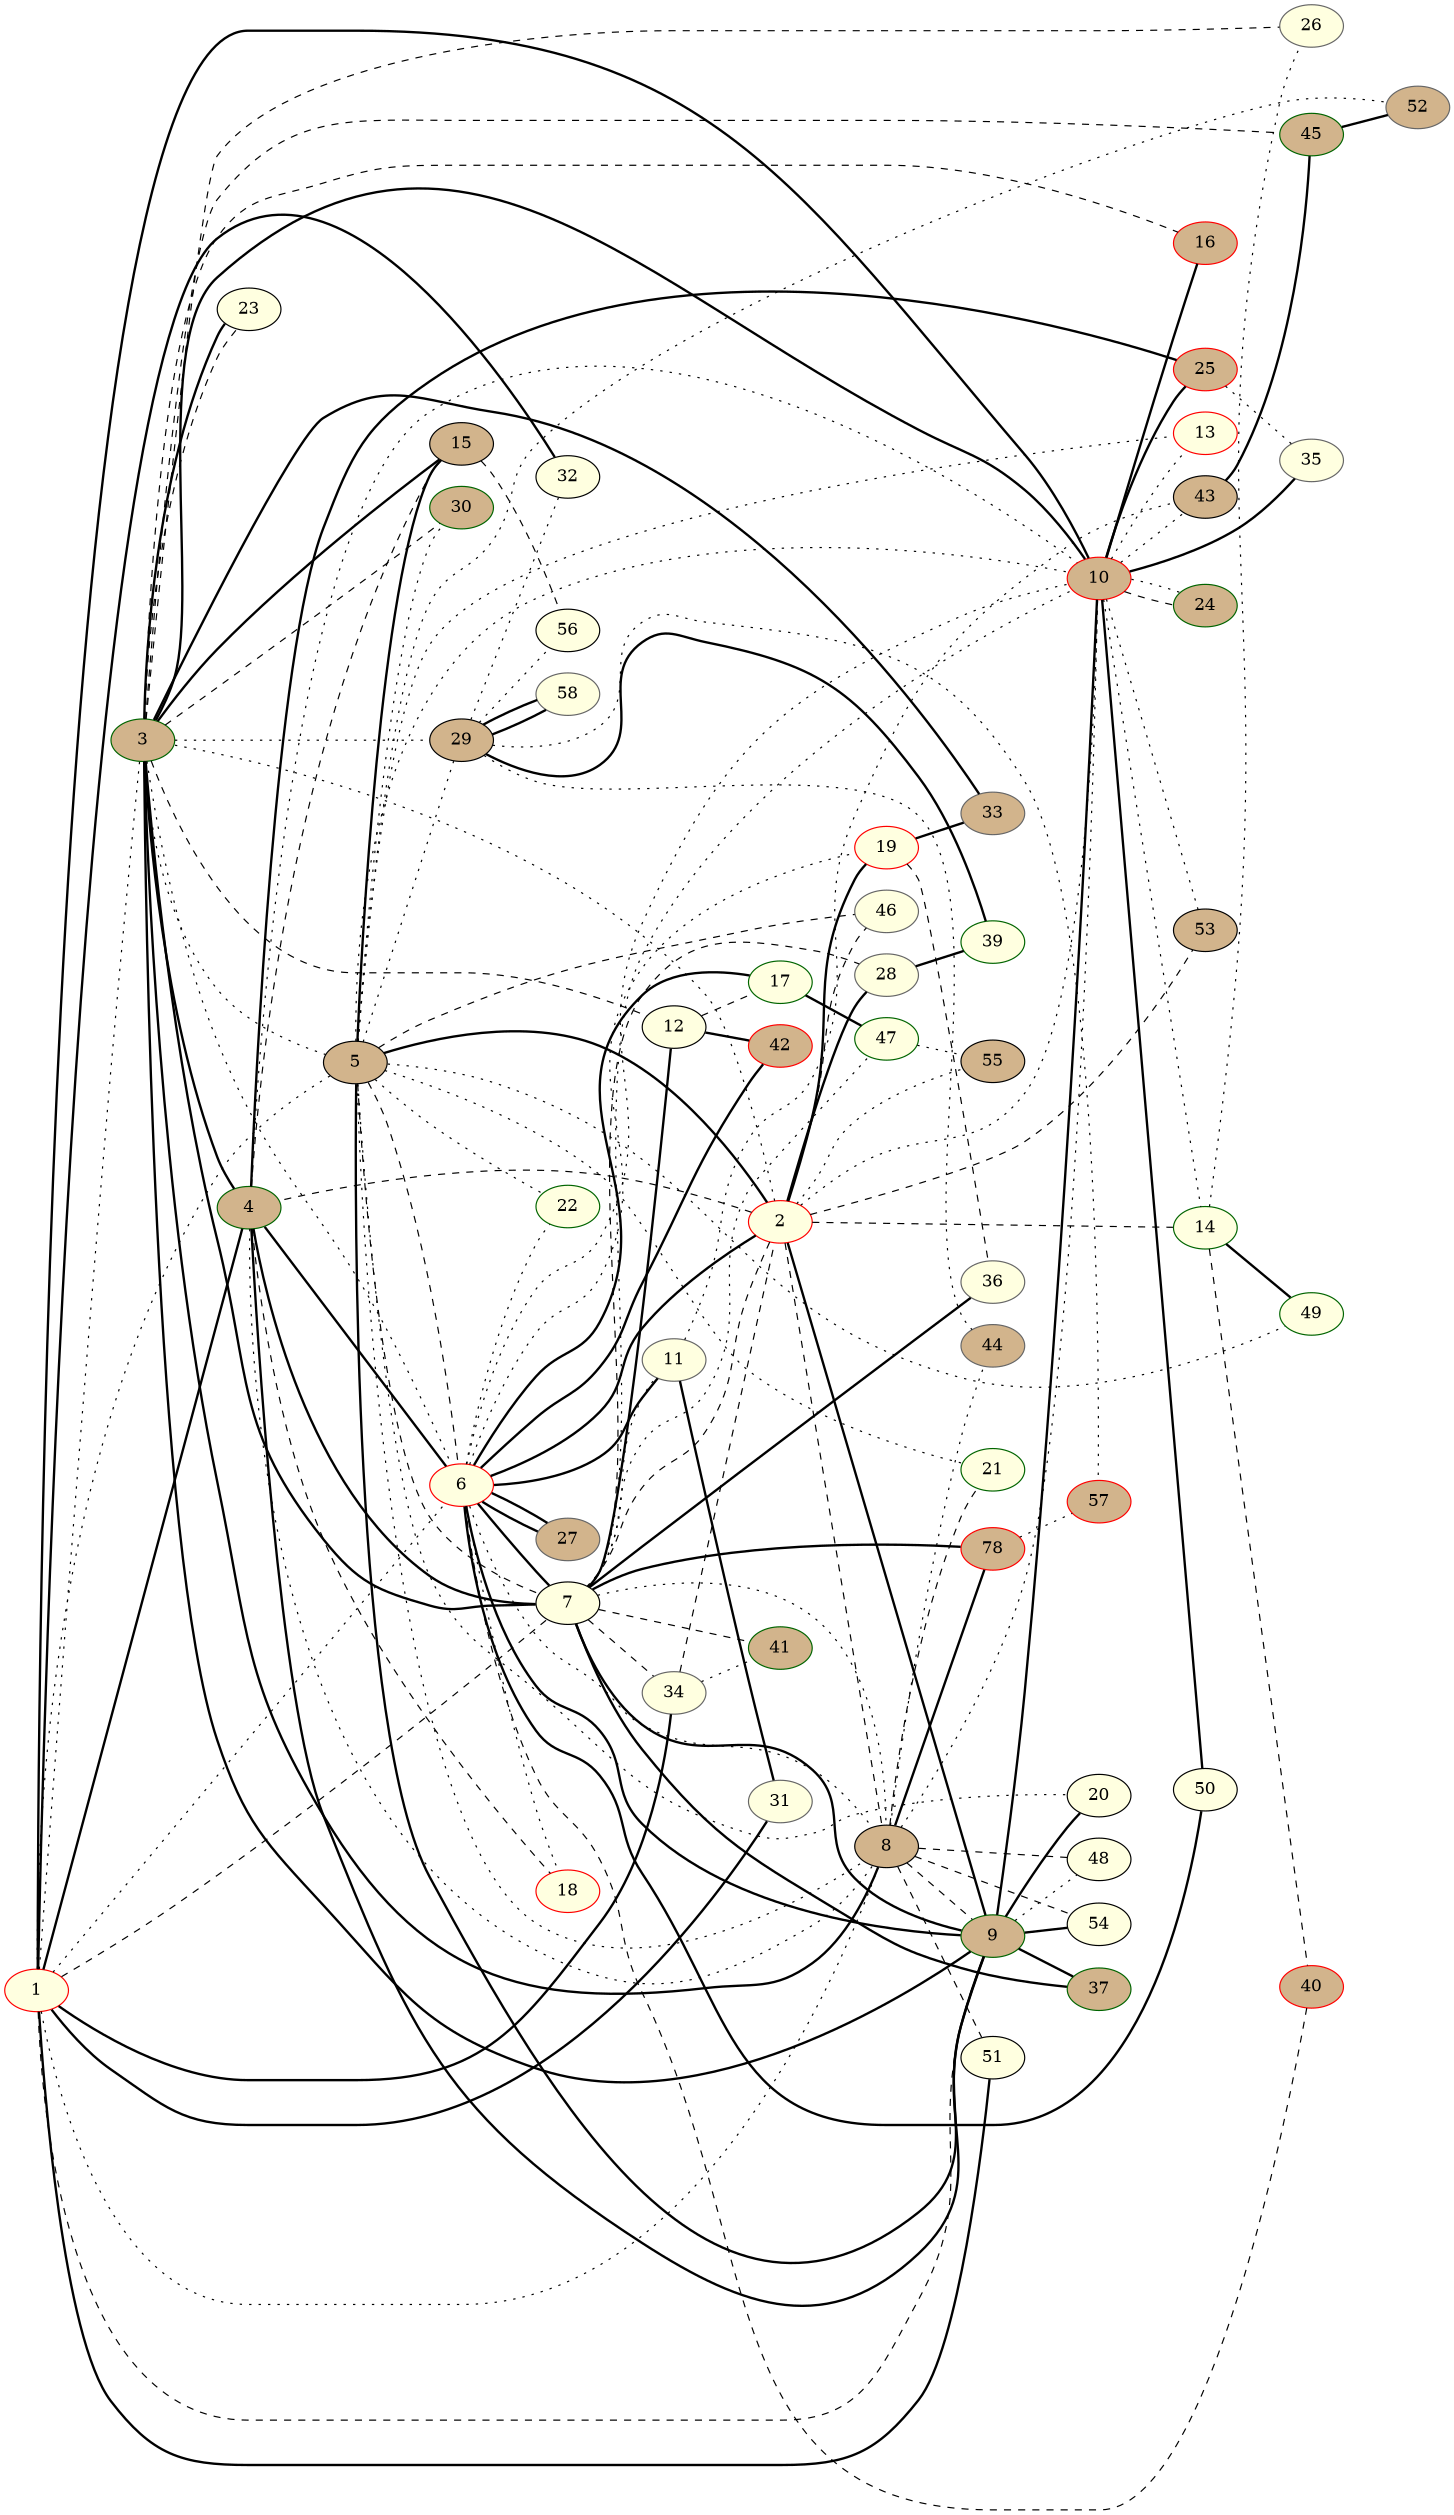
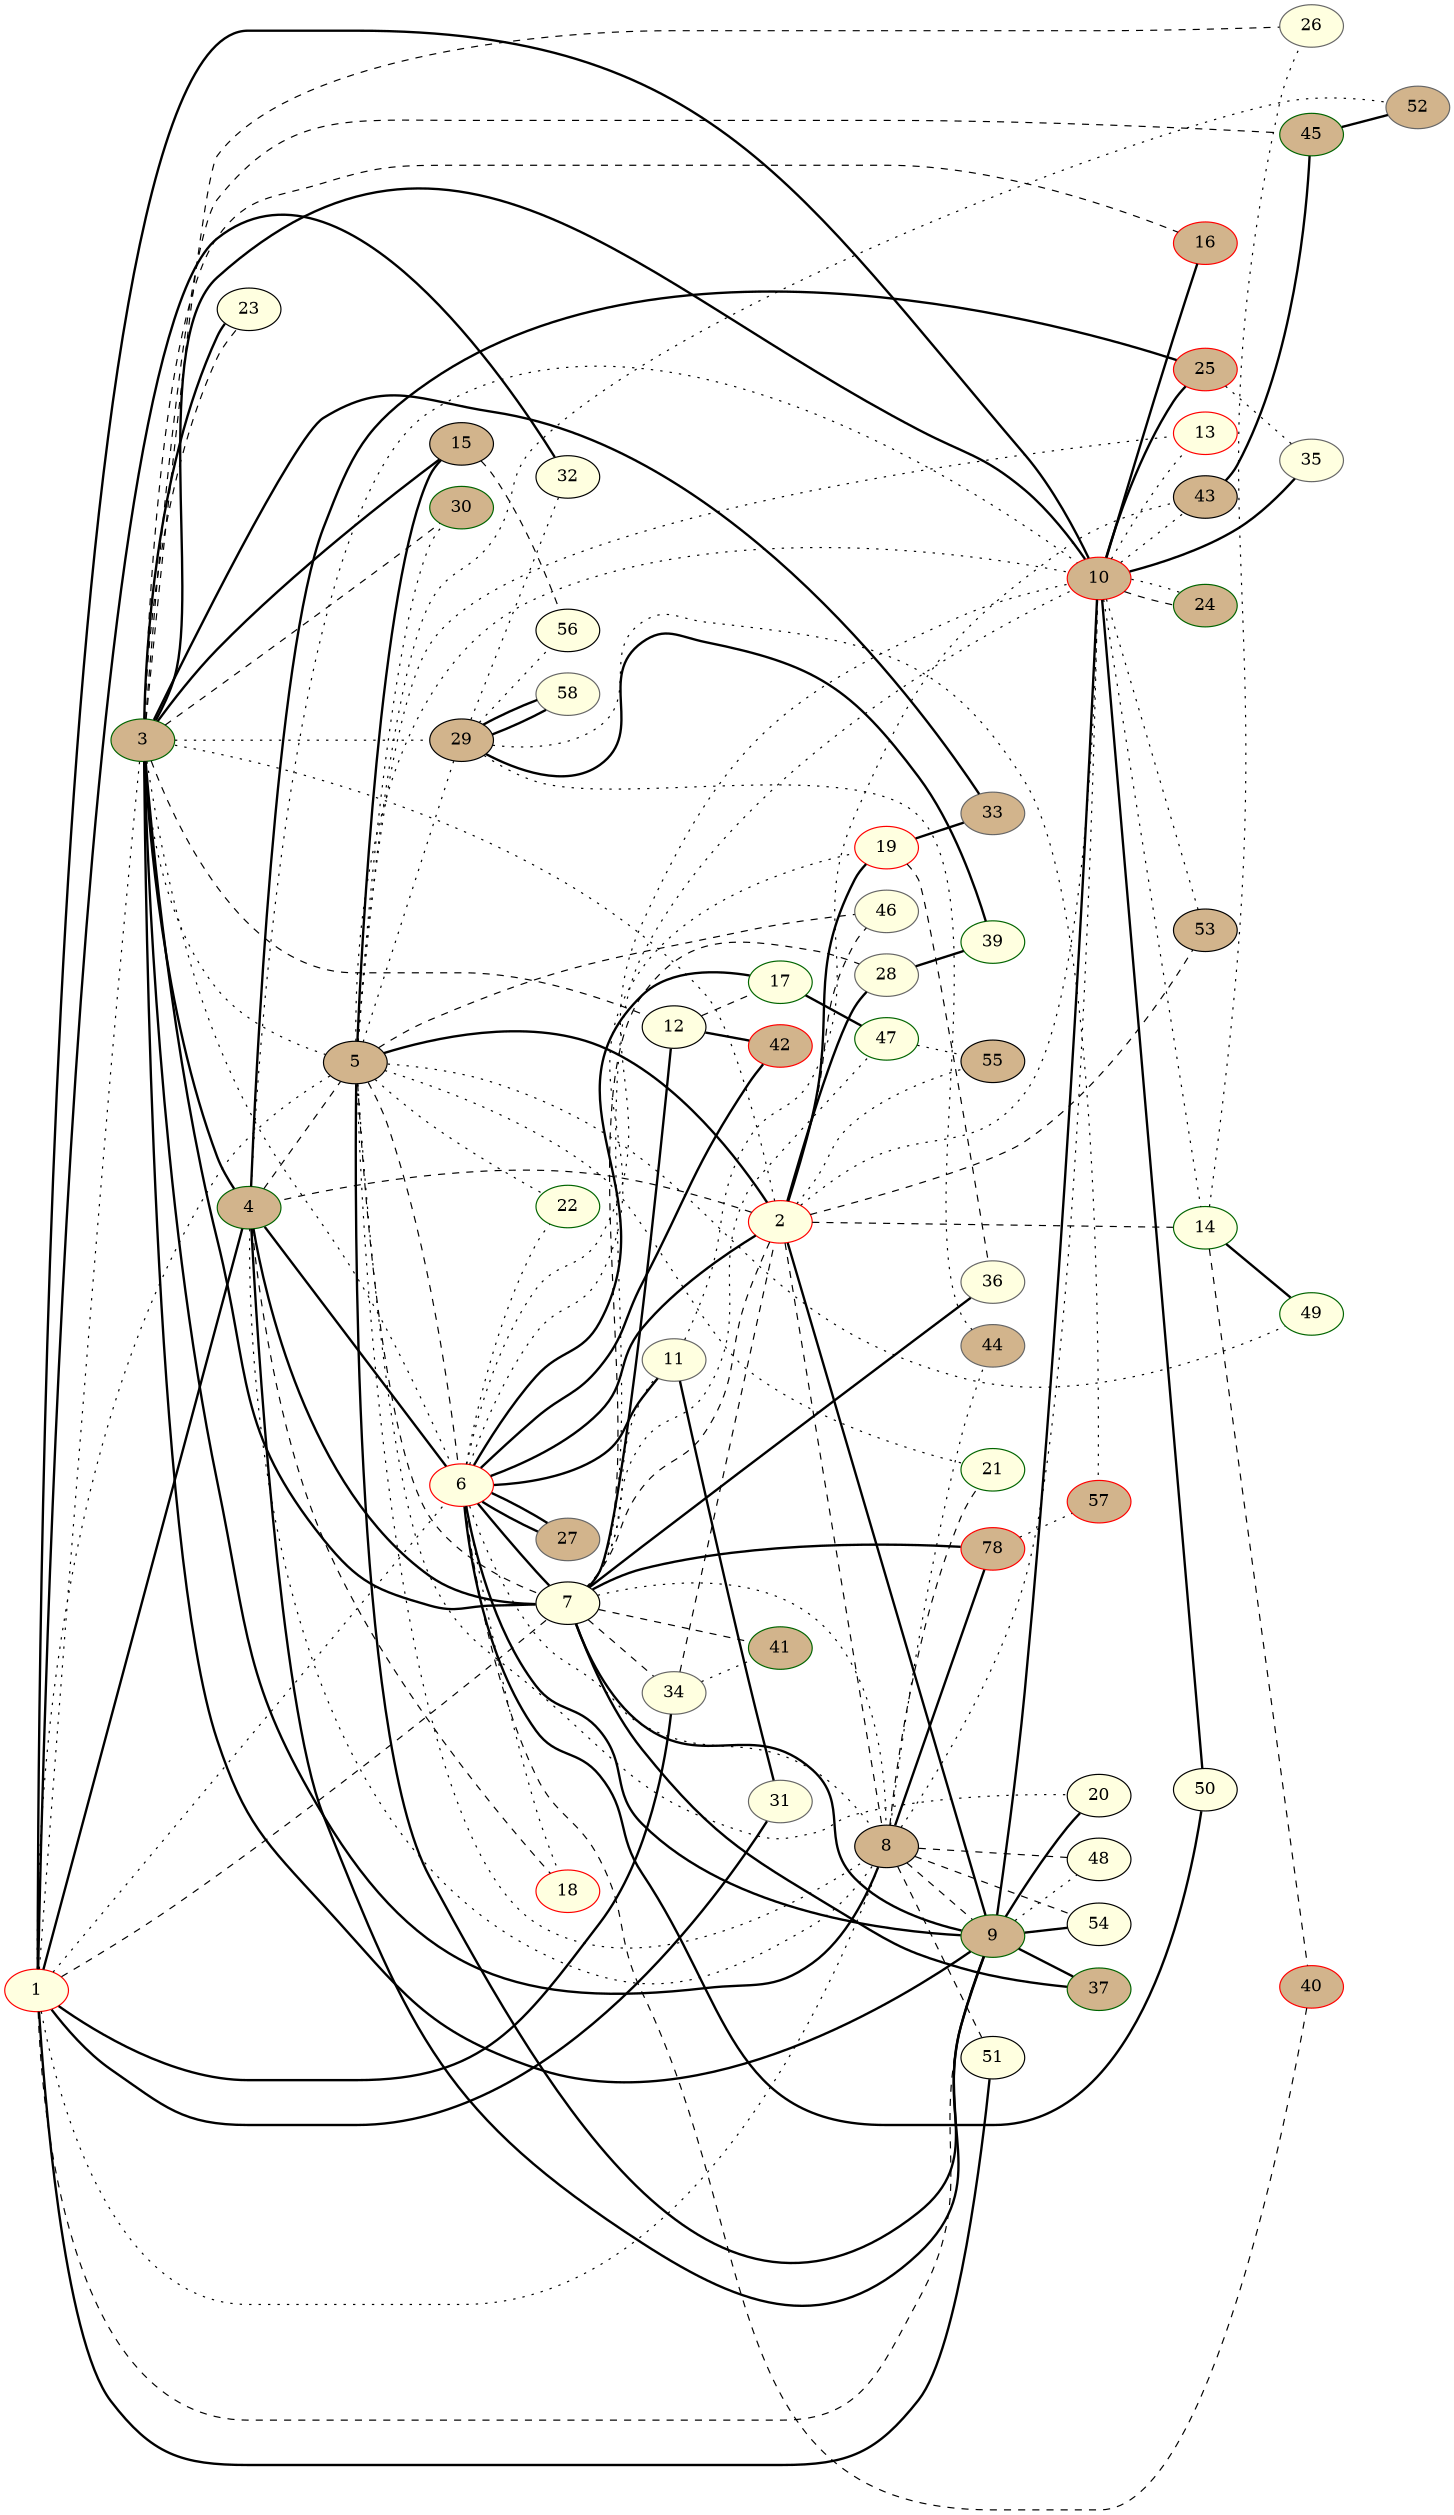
  graph {
    rankdir=LR
    node [color=black fillcolor=lightyellow style=filled]
    edge [style=bold]
    1 [color=red]
    3 [color=darkgreen fillcolor=tan]
    4 [color=darkgreen fillcolor=tan]
    5 [fillcolor=tan]
    6 [color=red]
    7
    8 [fillcolor=tan]
    9 [color=darkgreen fillcolor=tan]
    10 [color=red fillcolor=tan]
    31 [color=gray40]
    32
    34 [color=gray40]
    51
    2 [color=red]
    14 [color=darkgreen]
    19 [color=red]
    28 [color=gray40]
    46 [color=gray40]
    53 [fillcolor=tan]
    55 [fillcolor=tan]
    12
    15 [fillcolor=tan]
    16 [color=red fillcolor=tan]
    23
    26 [color=gray40]
    29 [fillcolor=tan]
    30 [color=darkgreen fillcolor=tan]
    33 [color=gray40 fillcolor=tan]
    45 [color=darkgreen fillcolor=tan]
    18 [color=red]
    25 [color=red fillcolor=tan]
    13 [color=red]
    20
    21 [color=darkgreen]
    22 [color=darkgreen]
    49 [color=darkgreen]
    52 [color=gray40 fillcolor=tan]
    11 [color=gray40]
    17 [color=darkgreen]
    27 [color=gray40 fillcolor=tan]
    40 [color=red fillcolor=tan]
    42 [color=red fillcolor=tan]
    50
    36 [color=gray40]
    37 [color=darkgreen fillcolor=tan]
    n46 [color=red fillcolor=tan label=78]
    41 [color=darkgreen fillcolor=tan]
    47 [color=darkgreen]
    44 [color=gray40 fillcolor=tan]
    48
    54
    24 [color=darkgreen fillcolor=tan]
    35 [color=gray40]
    43 [fillcolor=tan]
    39 [color=darkgreen]
    56
    57 [color=red fillcolor=tan]
    58 [color=gray40]
    1 -- 3 [style=dotted]
    1 -- 4
    1 -- 5 [style=dotted]
    1 -- 6 [style=dotted]
    1 -- 7 [style=dashed]
    1 -- 8 [style=dotted]
    1 -- 9 [style=dashed]
    1 -- 10
    1 -- 31
    1 -- 32
    1 -- 34
    1 -- 51
    3 -- 4
    3 -- 5 [style=dotted]
    3 -- 6 [style=dotted]
    3 -- 7
    3 -- 8
    3 -- 9
    3 -- 10
    3 -- 12 [style=dashed]
    3 -- 15
    3 -- 16 [style=dashed]
    3 -- 23 [style=dashed]
    3 -- 23
    3 -- 26 [style=dashed]
    3 -- 29 [style=dotted]
    3 -- 30 [style=dashed]
    3 -- 33
    3 -- 45 [style=dashed]
-   4 -- 15 [style=dashed]
+   4 -- 5 [style=dashed]
    4 -- 6
    4 -- 7
    4 -- 8 [style=dotted]
    4 -- 9
    4 -- 10 [style=dotted]
    4 -- 18 [style=dashed]
    4 -- 25
    5 -- 6 [style=dashed]
    5 -- 7 [style=dashed]
    5 -- 8 [style=dotted]
    5 -- 9
    5 -- 10 [style=dotted]
    5 -- 46 [style=dashed]
    5 -- 15
    5 -- 29 [style=dotted]
    5 -- 30 [style=dotted]
    5 -- 13 [style=dotted]
    5 -- 20 [style=dotted]
    5 -- 21 [style=dotted]
    5 -- 22 [style=dotted]
    5 -- 49 [style=dotted]
    5 -- 52 [style=dotted]
    6 -- 7
    6 -- 8 [style=dotted]
    6 -- 9
    6 -- 10 [style=dotted]
    6 -- 19 [style=dotted]
    6 -- 18 [style=dotted]
    6 -- 22 [style=dotted]
    6 -- 11
    6 -- 17
    6 -- 27
    6 -- 27
    6 -- 40 [style=dashed]
    6 -- 42
    6 -- 50
    7 -- 8 [style=dotted]
    7 -- 9
    7 -- 10 [style=dotted]
    7 -- 34 [style=dashed]
    7 -- 28 [style=dashed]
    7 -- 12
    7 -- 11 [style=dotted]
    7 -- 36
    7 -- 37
    7 -- n46
    7 -- 41 [style=dashed]
    7 -- 47 [style=dotted]
    8 -- 9 [style=dashed]
    8 -- 10 [style=dotted]
    8 -- 51 [style=dashed]
    8 -- 21 [style=dashed]
    8 -- n46
    8 -- 44 [style=dotted]
    8 -- 48 [style=dashed]
    8 -- 54 [style=dashed]
    9 -- 10
    9 -- 20
    9 -- 37
    9 -- 48 [style=dotted]
    9 -- 54
    10 -- 14 [style=dotted]
    10 -- 53 [style=dotted]
    10 -- 16
    10 -- 25
    10 -- 13 [style=dotted]
    10 -- 50
    10 -- 24 [style=dashed]
    10 -- 24 [style=dotted]
    10 -- 35
    10 -- 43 [style=dotted]
    34 -- 2 [style=dashed]
    34 -- 41 [style=dotted]
    2 -- 3 [style=dotted]
    2 -- 4 [style=dashed]
    2 -- 5
    2 -- 6
    2 -- 7 [style=dashed]
    2 -- 8 [style=dashed]
    2 -- 9
    2 -- 10 [style=dotted]
    2 -- 14 [style=dashed]
    2 -- 19
    2 -- 28
    2 -- 46 [style=dashed]
    2 -- 53 [style=dashed]
    2 -- 55 [style=dotted]
    14 -- 26 [style=dotted]
    14 -- 49
    14 -- 40 [style=dashed]
    19 -- 33
    19 -- 36 [style=dashed]
    28 -- 39
    12 -- 17 [style=dashed]
    12 -- 42
    15 -- 56 [style=dashed]
    29 -- 32 [style=dotted]
    29 -- 44 [style=dotted]
    29 -- 39
    29 -- 56 [style=dotted]
    29 -- 57 [style=dotted]
    29 -- 58
    29 -- 58
    45 -- 52
    25 -- 35 [style=dotted]
    11 -- 31
    11 -- 43 [style=dotted]
    17 -- 47
    n46 -- 57 [style=dotted]
    47 -- 55 [style=dotted]
    43 -- 45
  }
